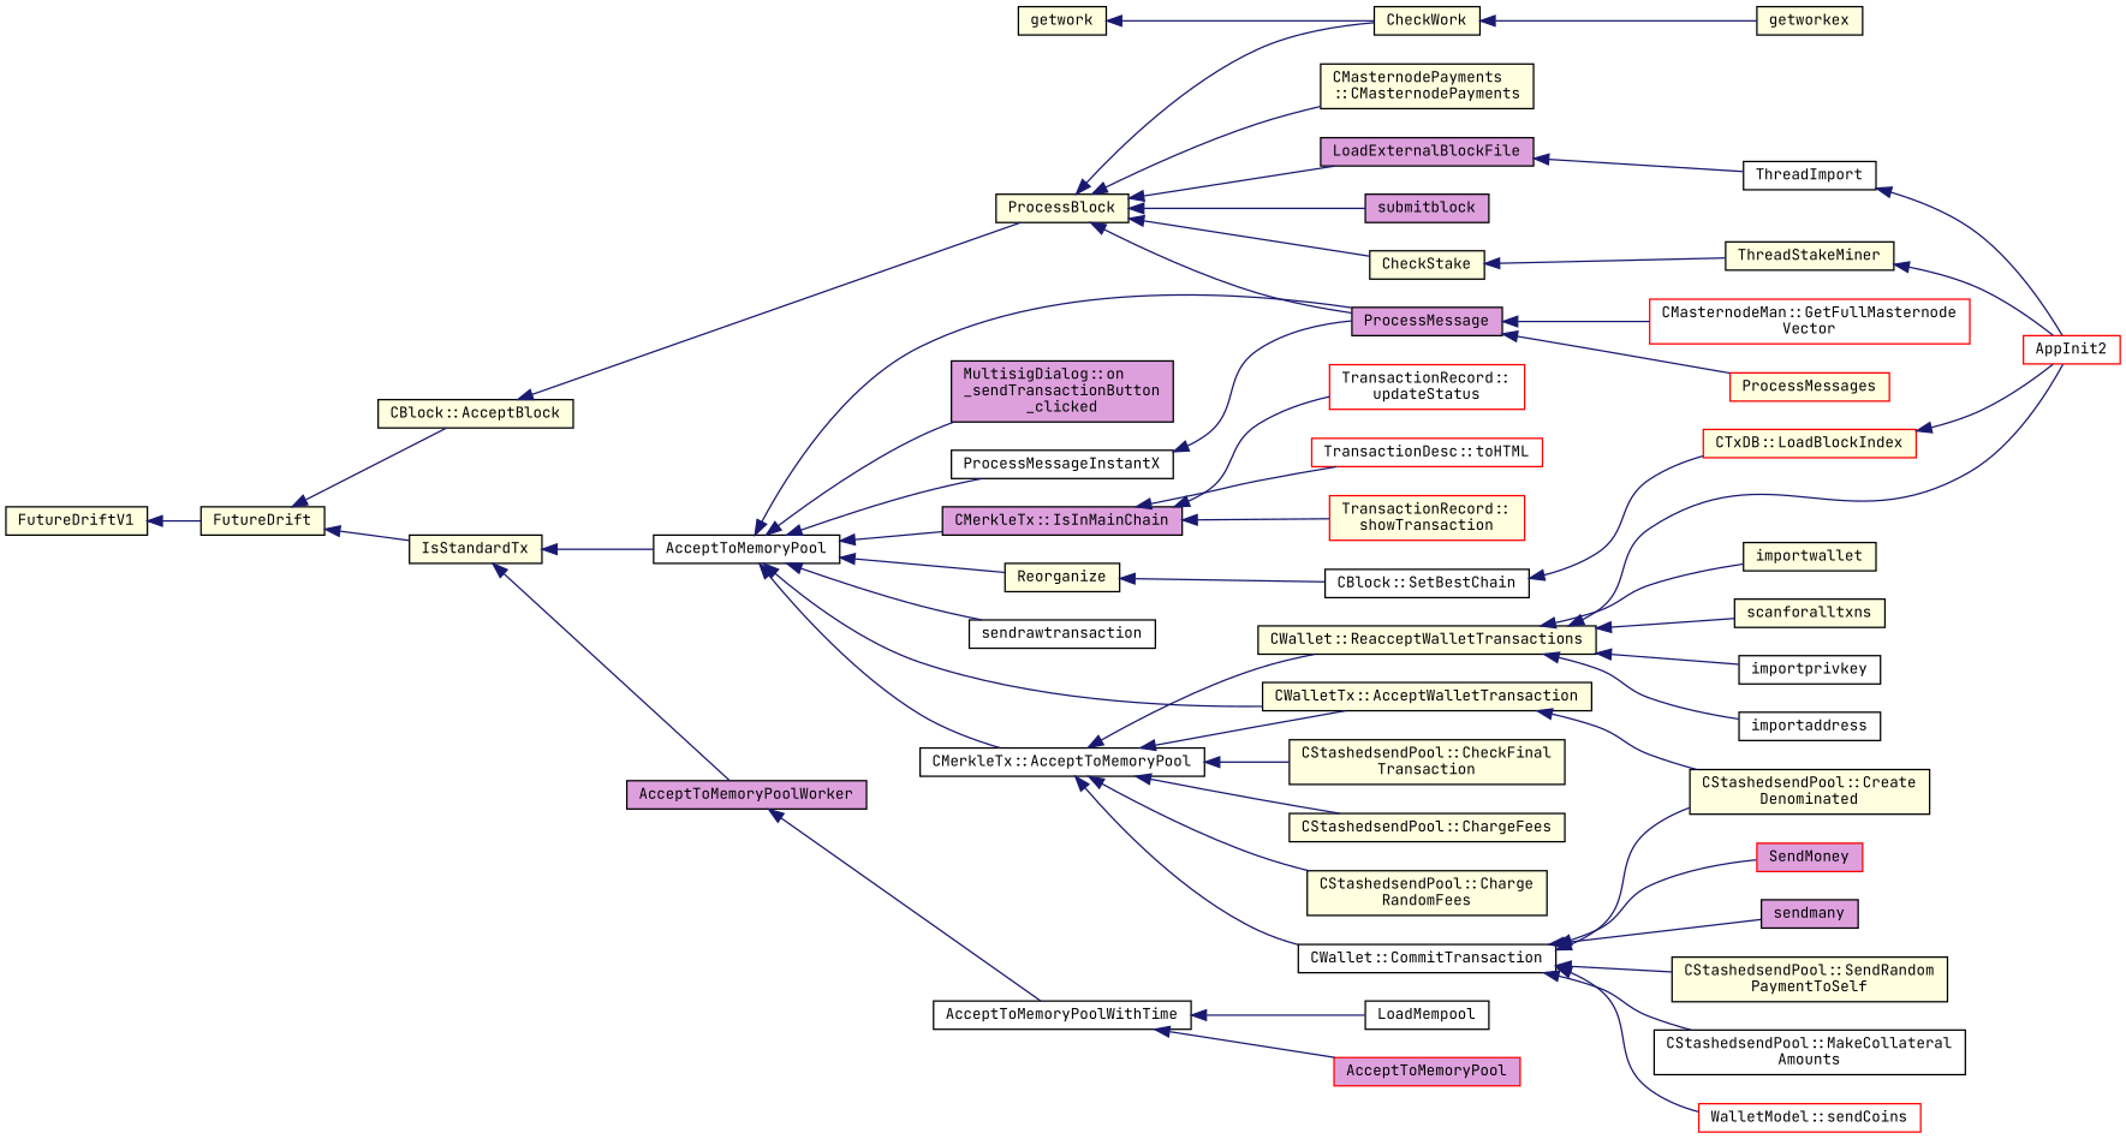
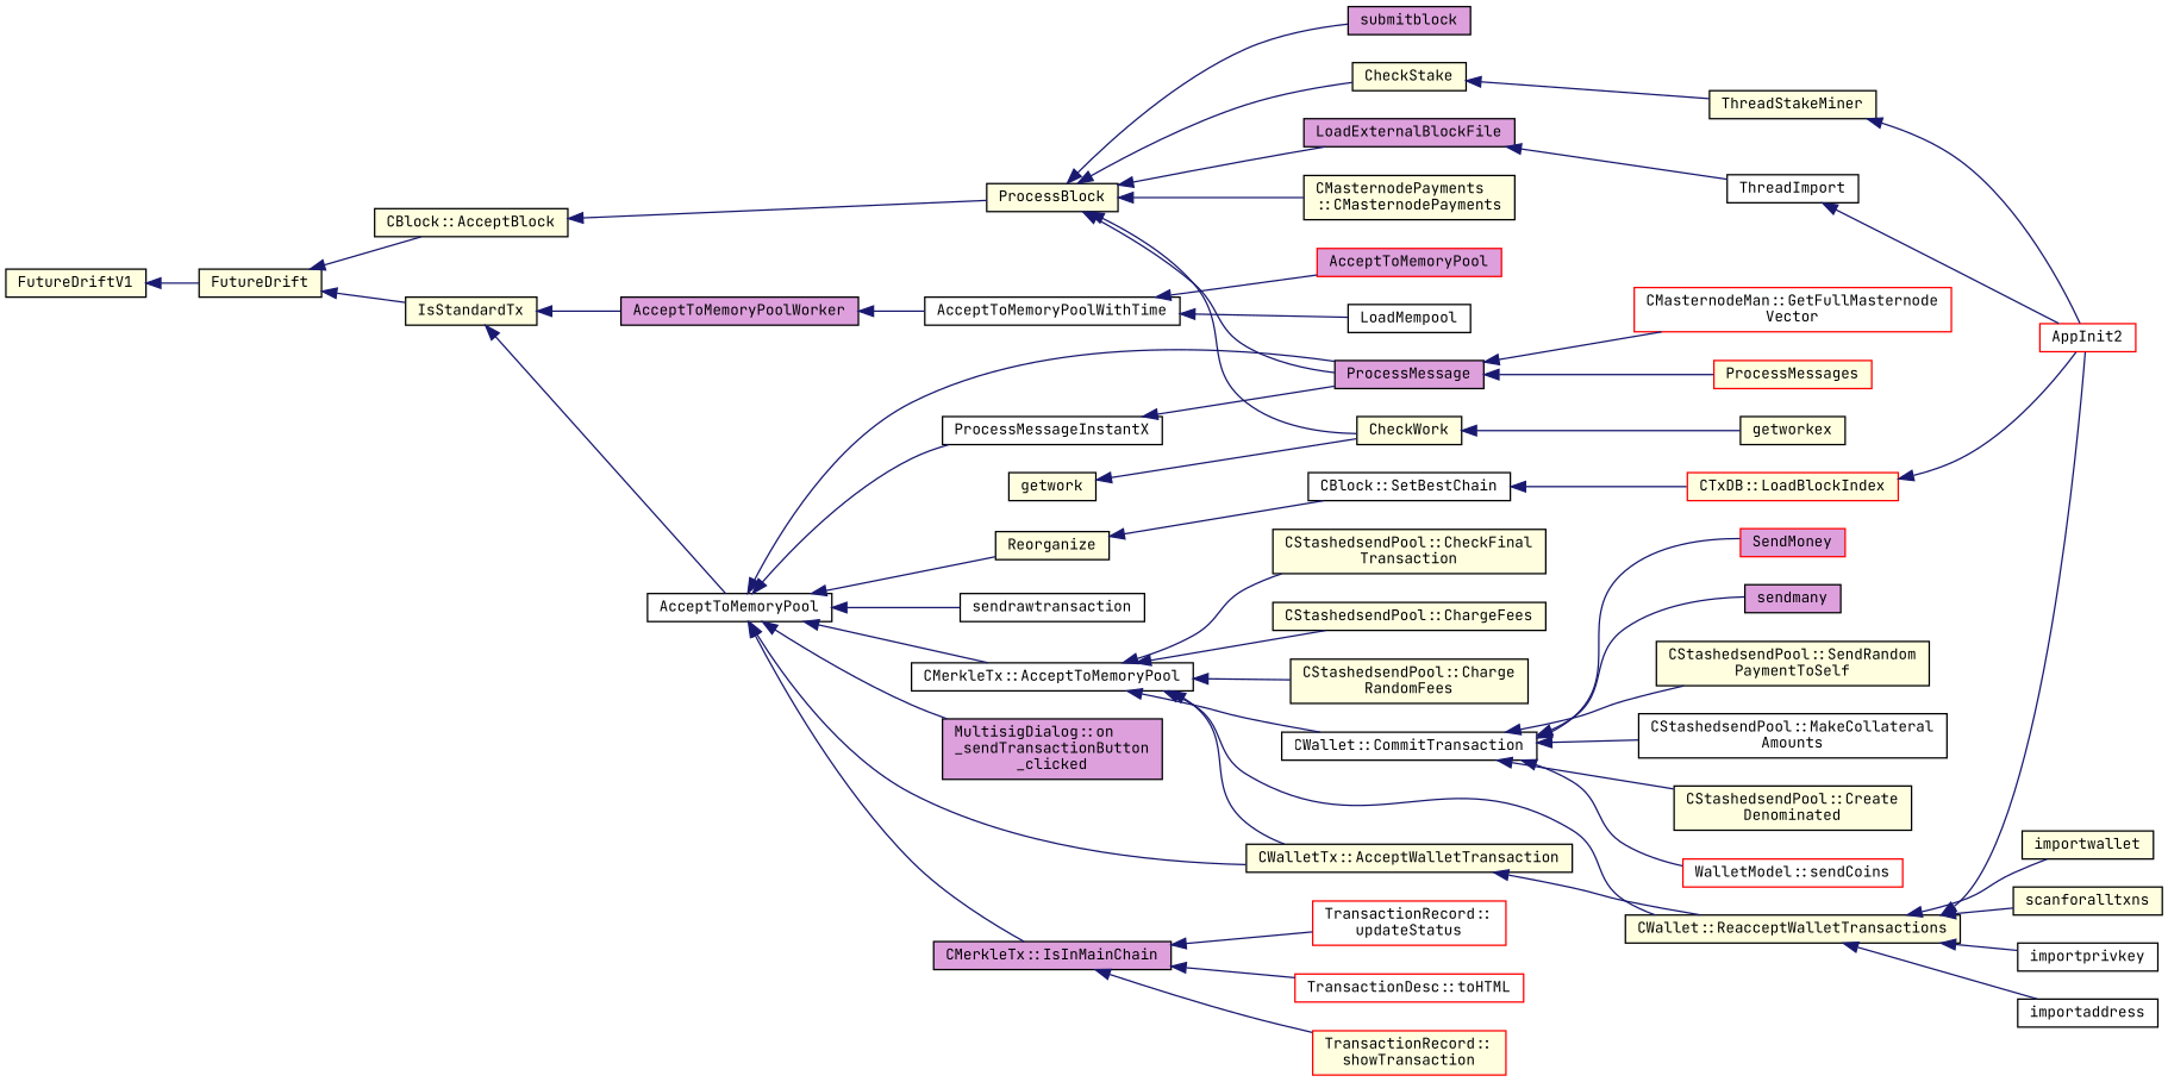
  digraph {
    fontname="JetBrains Mono"
    rankdir=LR
    node [color=black fillcolor=lightyellow fontname="JetBrains Mono" fontsize=10 shape=record style=filled]
    edge [color=midnightblue dir=back fontname="JetBrains Mono" fontsize=10 labelfontname=Helvetica labelfontsize=10 style=solid]
    n1 [fontcolor=black height=0.2 label=FutureDriftV1 width=0.4]
    n2 [height=0.2 label=FutureDrift width=0.4]
    n3 [height=0.2 label=IsStandardTx width=0.4]
    n4 [height=0.2 label="CBlock::AcceptBlock" width=0.4]
    n5 [fillcolor=white height=0.2 label=AcceptToMemoryPool width=0.4]
    n6 [fillcolor=plum height=0.2 label=AcceptToMemoryPoolWorker width=0.4]
    n7 [height=0.2 label=ProcessBlock width=0.4]
    n8 [fillcolor=white height=0.2 label=ProcessMessageInstantX width=0.4]
    n9 [fillcolor=plum height=0.2 label=ProcessMessage width=0.4]
    n10 [fillcolor=white height=0.2 label="CMerkleTx::AcceptToMemoryPool" width=0.4]
    n11 [height=0.2 label="CWalletTx::AcceptWalletTransaction" width=0.4]
    n12 [height=0.2 label=Reorganize width=0.4]
    n13 [fillcolor=plum height=0.2 label="CMerkleTx::IsInMainChain" width=0.4]
    n14 [fillcolor=plum height=0.2 label="MultisigDialog::on\l_sendTransactionButton\l_clicked" width=0.4]
    n15 [fillcolor=white height=0.2 label=sendrawtransaction width=0.4]
    n16 [fillcolor=white height=0.2 label=AcceptToMemoryPoolWithTime width=0.4]
    n17 [color=red height=0.2 label=ProcessMessages width=0.4]
    n18 [color=red fillcolor=white height=0.2 label="CMasternodeMan::GetFullMasternode\lVector" width=0.4]
    n19 [height=0.2 label="CWallet::ReacceptWalletTransactions" width=0.4]
    n20 [height=0.2 label="CStashedsendPool::CheckFinal\lTransaction" width=0.4]
    n21 [height=0.2 label="CStashedsendPool::ChargeFees" width=0.4]
    n22 [height=0.2 label="CStashedsendPool::Charge\lRandomFees" width=0.4]
    n23 [fillcolor=white height=0.2 label="CWallet::CommitTransaction" width=0.4]
    n24 [fillcolor=white height=0.2 label="CBlock::SetBestChain" width=0.4]
    n25 [color=red fillcolor=white height=0.2 label="TransactionDesc::toHTML" width=0.4]
    n26 [color=red height=0.2 label="TransactionRecord::\lshowTransaction" width=0.4]
    n27 [color=red fillcolor=white height=0.2 label="TransactionRecord::\lupdateStatus" width=0.4]
    n28 [color=red fillcolor=white height=0.2 label=AppInit2 width=0.4]
    n29 [fillcolor=white height=0.2 label=importprivkey width=0.4]
    n30 [fillcolor=white height=0.2 label=importaddress width=0.4]
    n31 [height=0.2 label=importwallet width=0.4]
    n32 [height=0.2 label=scanforalltxns width=0.4]
    n33 [color=red fillcolor=white height=0.2 label="WalletModel::sendCoins" width=0.4]
    n34 [color=red fillcolor=plum height=0.2 label=SendMoney width=0.4]
    n35 [fillcolor=plum height=0.2 label=sendmany width=0.4]
    n36 [height=0.2 label="CStashedsendPool::SendRandom\lPaymentToSelf" width=0.4]
    n37 [fillcolor=white height=0.2 label="CStashedsendPool::MakeCollateral\lAmounts" width=0.4]
    n38 [height=0.2 label="CStashedsendPool::Create\lDenominated" width=0.4]
    n39 [color=red height=0.2 label="CTxDB::LoadBlockIndex" width=0.4]
    n40 [color=red fillcolor=plum height=0.2 label=AcceptToMemoryPool width=0.4]
    n41 [fillcolor=white height=0.2 label=LoadMempool width=0.4]
    n42 [fillcolor=plum height=0.2 label=LoadExternalBlockFile width=0.4]
    n43 [height=0.2 label="CMasternodePayments\l::CMasternodePayments" width=0.4]
    n44 [height=0.2 label=CheckWork width=0.4]
    n45 [height=0.2 label=CheckStake width=0.4]
    n46 [fillcolor=plum height=0.2 label=submitblock width=0.4]
    n47 [fillcolor=white height=0.2 label=ThreadImport width=0.4]
    n48 [height=0.2 label=getworkex width=0.4]
    n49 [height=0.2 label=ThreadStakeMiner width=0.4]
    n50 [height=0.2 label=getwork width=0.4]
    n1 -> n2
    n2 -> n3
    n2 -> n4
    n3 -> n5
    n3 -> n6
    n4 -> n7
    n5 -> n8
    n5 -> n9
    n5 -> n10
    n5 -> n11
    n5 -> n12
    n5 -> n13
    n5 -> n14
    n5 -> n15
    n6 -> n16
    n7 -> n9
    n7 -> n42
    n7 -> n43
    n7 -> n44
    n7 -> n45
    n7 -> n46
    n8 -> n9
    n9 -> n17
    n9 -> n18
    n10 -> n11
    n10 -> n19
    n10 -> n20
    n10 -> n21
    n10 -> n22
    n10 -> n23
-   n11 -> n38
+   n11 -> n19
    n12 -> n24
    n13 -> n25
    n13 -> n26
    n13 -> n27
    n16 -> n40
    n16 -> n41
    n19 -> n28
    n19 -> n29
    n19 -> n30
    n19 -> n31
    n19 -> n32
    n23 -> n33
    n23 -> n34
    n23 -> n35
    n23 -> n36
    n23 -> n37
    n23 -> n38
    n24 -> n39
    n39 -> n28
    n42 -> n47
    n44 -> n48
    n45 -> n49
    n47 -> n28
    n49 -> n28
    n50 -> n44
  }
